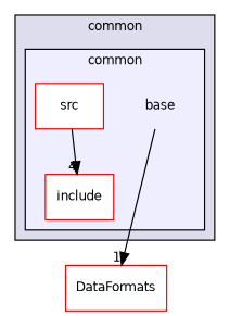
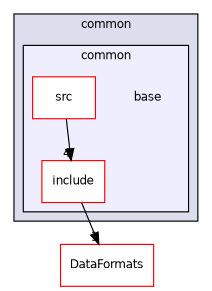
  digraph {
    compound=true
    node [fontname=Helvetica fontsize=10 shape=box color=red]
    edge [labeldistance=1.5 labelfontname=Helvetica labelfontsize=10]
    n1 [label=base shape=plaintext color=""]
    n2 [fillcolor=white label=include style=filled]
    n3 [fillcolor=white label=src style=filled]
    n4 [label=DataFormats]
    subgraph cluster_1 {
      bgcolor="#ddddee"
      fontname=Helvetica
      fontsize=10
      label=common
      pencolor=black
      subgraph cluster_2 {
        bgcolor="#eeeeff"
        fontname=Helvetica
        fontsize=10
        label=common
        pencolor=black
        n1
        n2
        n3
      }
    }
-   n1 -> n4 [headlabel=1]
+   n2 -> n4 [headlabel=1]
    n3 -> n2 [headlabel=4]
  }
